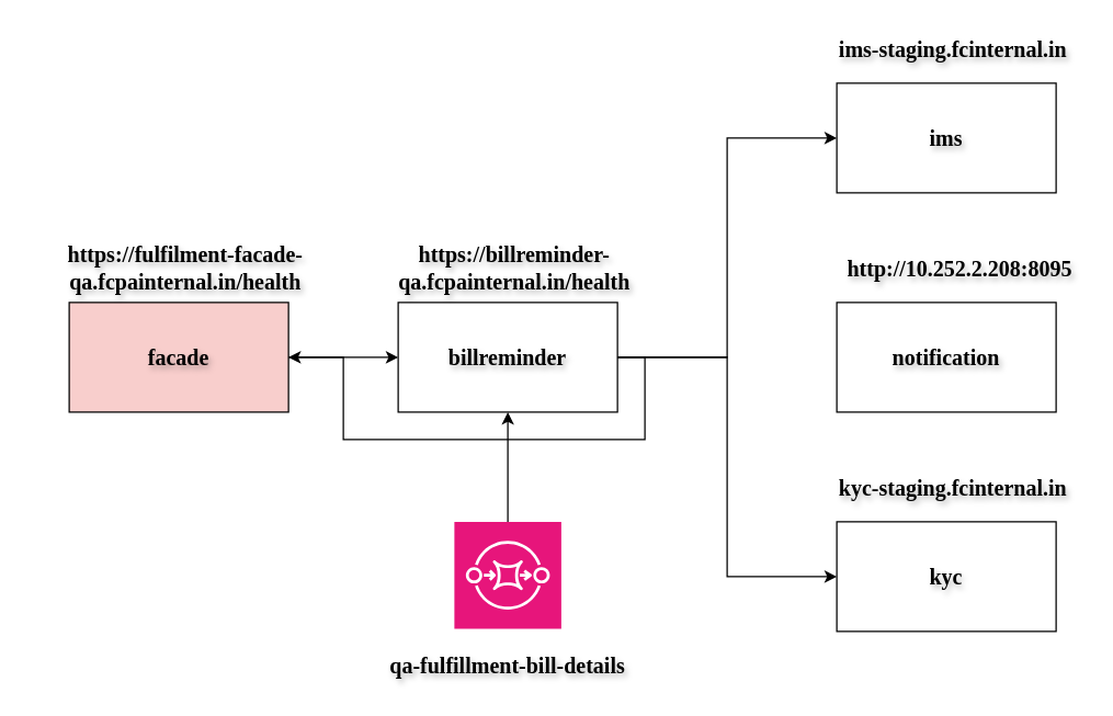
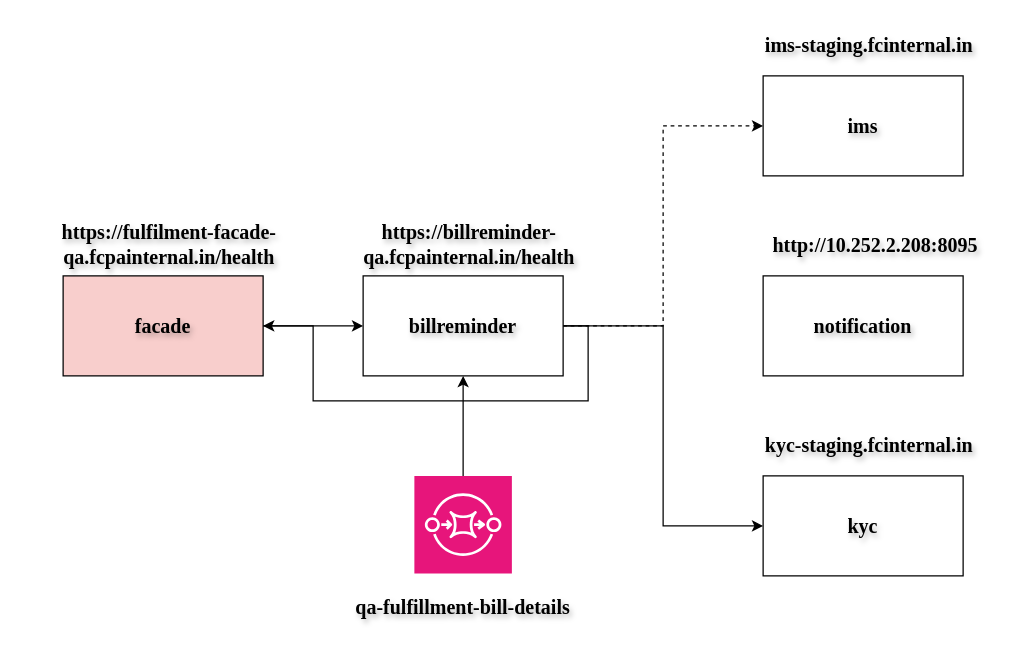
  <mxCell id="0" />
  <mxCell id="1" parent="0" />
  <mxCell id="2" style="edgeStyle=orthogonalEdgeStyle;rounded=0;orthogonalLoop=1;jettySize=auto;html=1;exitX=1;exitY=0.5;exitDx=0;exitDy=0;fontStyle=1;fontSize=16;movable=1;resizable=1;rotatable=1;deletable=1;editable=1;locked=0;connectable=1;labelBackgroundColor=none;fontColor=default;fontFamily=Times New Roman;textShadow=1;labelBorderColor=none;" edge="1" parent="1" source="3"><mxGeometry relative="1" as="geometry"><mxPoint x="290" y="260" as="targetPoint" /></mxGeometry></mxCell>
  <mxCell id="3" value="facade" style="rounded=0;whiteSpace=wrap;html=1;fontStyle=1;fontSize=16;movable=1;resizable=1;rotatable=1;deletable=1;editable=1;locked=0;connectable=1;labelBackgroundColor=none;fontFamily=Times New Roman;textShadow=1;labelBorderColor=none;fillColor=#f8cecc;" vertex="1" parent="1"><mxGeometry x="50" y="220" width="160" height="80" as="geometry" /></mxCell>
- <mxCell id="4" style="edgeStyle=orthogonalEdgeStyle;rounded=0;orthogonalLoop=1;jettySize=auto;html=1;entryX=0;entryY=0.5;entryDx=0;entryDy=0;fontStyle=1;fontSize=16;movable=1;resizable=1;rotatable=1;deletable=1;editable=1;locked=0;connectable=1;labelBackgroundColor=none;fontColor=default;fontFamily=Times New Roman;textShadow=1;labelBorderColor=none;" edge="1" parent="1" source="7" target="8"><mxGeometry relative="1" as="geometry"><Array as="points"><mxPoint x="530" y="260" /><mxPoint x="530" y="100" /></Array></mxGeometry></mxCell>
+ <mxCell id="4" style="edgeStyle=orthogonalEdgeStyle;rounded=0;orthogonalLoop=1;jettySize=auto;html=1;entryX=0;entryY=0.5;entryDx=0;entryDy=0;fontStyle=1;fontSize=16;movable=1;resizable=1;rotatable=1;deletable=1;editable=1;locked=0;connectable=1;labelBackgroundColor=none;fontColor=default;fontFamily=Times New Roman;textShadow=1;labelBorderColor=none;dashed=1;" edge="1" parent="1" source="7" target="8"><mxGeometry relative="1" as="geometry"><Array as="points"><mxPoint x="530" y="260" /><mxPoint x="530" y="100" /></Array></mxGeometry></mxCell>
  <mxCell id="5" style="edgeStyle=orthogonalEdgeStyle;rounded=0;orthogonalLoop=1;jettySize=auto;html=1;exitX=1;exitY=0.5;exitDx=0;exitDy=0;entryX=0;entryY=0.5;entryDx=0;entryDy=0;fontStyle=1;fontSize=16;movable=1;resizable=1;rotatable=1;deletable=1;editable=1;locked=0;connectable=1;labelBackgroundColor=none;fontColor=default;fontFamily=Times New Roman;textShadow=1;labelBorderColor=none;" edge="1" parent="1" source="7" target="9"><mxGeometry relative="1" as="geometry"><Array as="points"><mxPoint x="530" y="260" /><mxPoint x="530" y="420" /></Array></mxGeometry></mxCell>
  <mxCell id="6" style="edgeStyle=orthogonalEdgeStyle;rounded=0;orthogonalLoop=1;jettySize=auto;html=1;exitX=1;exitY=0.5;exitDx=0;exitDy=0;fontSize=16;textShadow=1;labelBackgroundColor=none;labelBorderColor=none;fontFamily=Times New Roman;" edge="1" parent="1" source="7" target="3"><mxGeometry relative="1" as="geometry" /></mxCell>
  <mxCell id="7" value="billreminder" style="rounded=0;whiteSpace=wrap;html=1;fontStyle=1;fontSize=16;movable=1;resizable=1;rotatable=1;deletable=1;editable=1;locked=0;connectable=1;labelBackgroundColor=none;fontFamily=Times New Roman;textShadow=1;labelBorderColor=none;" vertex="1" parent="1"><mxGeometry x="290" y="220" width="160" height="80" as="geometry" /></mxCell>
  <mxCell id="8" value="ims" style="rounded=0;whiteSpace=wrap;html=1;fontStyle=1;fontSize=16;movable=1;resizable=1;rotatable=1;deletable=1;editable=1;locked=0;connectable=1;labelBackgroundColor=none;fontFamily=Times New Roman;textShadow=1;labelBorderColor=none;" vertex="1" parent="1"><mxGeometry x="610" y="60" width="160" height="80" as="geometry" /></mxCell>
  <mxCell id="9" value="kyc" style="rounded=0;whiteSpace=wrap;html=1;fontStyle=1;fontSize=16;movable=1;resizable=1;rotatable=1;deletable=1;editable=1;locked=0;connectable=1;labelBackgroundColor=none;fontFamily=Times New Roman;textShadow=1;labelBorderColor=none;" vertex="1" parent="1"><mxGeometry x="610" y="380" width="160" height="80" as="geometry" /></mxCell>
  <mxCell id="10" value="&lt;font&gt;https://fulfilment-facade-qa.fcpainternal.in/health&lt;/font&gt;" style="text;html=1;align=center;verticalAlign=middle;whiteSpace=wrap;rounded=0;fontStyle=1;fontSize=16;movable=1;resizable=1;rotatable=1;deletable=1;editable=1;locked=0;connectable=1;labelBackgroundColor=none;fontFamily=Times New Roman;textShadow=1;labelBorderColor=none;" vertex="1" parent="1"><mxGeometry x="20" y="180" width="230" height="30" as="geometry" /></mxCell>
  <mxCell id="11" value="https://billreminder-qa.fcpainternal.in/health" style="text;html=1;align=center;verticalAlign=middle;whiteSpace=wrap;rounded=0;fontStyle=1;fontSize=16;movable=1;resizable=1;rotatable=1;deletable=1;editable=1;locked=0;connectable=1;labelBackgroundColor=none;fontFamily=Times New Roman;textShadow=1;labelBorderColor=none;" vertex="1" parent="1"><mxGeometry x="260" y="165" width="230" height="60" as="geometry" /></mxCell>
  <mxCell id="12" value="ims-staging.fcinternal.in" style="text;html=1;align=center;verticalAlign=middle;whiteSpace=wrap;rounded=0;fontStyle=1;fontSize=16;movable=1;resizable=1;rotatable=1;deletable=1;editable=1;locked=0;connectable=1;labelBackgroundColor=none;fontFamily=Times New Roman;textShadow=1;labelBorderColor=none;" vertex="1" parent="1"><mxGeometry x="610" y="20" width="170" height="30" as="geometry" /></mxCell>
  <mxCell id="13" value="kyc-staging.fcinternal.in" style="text;html=1;align=center;verticalAlign=middle;whiteSpace=wrap;rounded=0;fontStyle=1;fontSize=16;movable=1;resizable=1;rotatable=1;deletable=1;editable=1;locked=0;connectable=1;labelBackgroundColor=none;fontFamily=Times New Roman;textShadow=1;labelBorderColor=none;" vertex="1" parent="1"><mxGeometry x="610" y="340" width="170" height="30" as="geometry" /></mxCell>
  <mxCell id="14" value="notification" style="rounded=0;whiteSpace=wrap;html=1;fontStyle=1;fontSize=16;movable=1;resizable=1;rotatable=1;deletable=1;editable=1;locked=0;connectable=1;labelBackgroundColor=none;fontFamily=Times New Roman;textShadow=1;labelBorderColor=none;" vertex="1" parent="1"><mxGeometry x="610" y="220" width="160" height="80" as="geometry" /></mxCell>
  <mxCell id="15" value="" style="edgeStyle=orthogonalEdgeStyle;rounded=0;orthogonalLoop=1;jettySize=auto;html=1;fontSize=16;textShadow=1;labelBackgroundColor=none;labelBorderColor=none;fontFamily=Times New Roman;" edge="1" parent="1" source="16" target="7"><mxGeometry relative="1" as="geometry" /></mxCell>
  <mxCell id="16" value="" style="sketch=0;points=[[0,0,0],[0.25,0,0],[0.5,0,0],[0.75,0,0],[1,0,0],[0,1,0],[0.25,1,0],[0.5,1,0],[0.75,1,0],[1,1,0],[0,0.25,0],[0,0.5,0],[0,0.75,0],[1,0.25,0],[1,0.5,0],[1,0.75,0]];outlineConnect=0;fontColor=#232F3E;fillColor=#E7157B;strokeColor=#ffffff;dashed=0;verticalLabelPosition=bottom;verticalAlign=top;align=center;html=1;fontSize=16;fontStyle=0;aspect=fixed;shape=mxgraph.aws4.resourceIcon;resIcon=mxgraph.aws4.sqs;textShadow=1;whiteSpace=wrap;labelBackgroundColor=none;labelBorderColor=none;fontFamily=Times New Roman;" vertex="1" parent="1"><mxGeometry x="331" y="380" width="78" height="78" as="geometry" /></mxCell>
  <mxCell id="17" value="&lt;font&gt;&lt;b&gt;qa-fulfillment-bill-details&lt;/b&gt;&lt;/font&gt;" style="text;html=1;align=center;verticalAlign=middle;whiteSpace=wrap;rounded=0;fontSize=16;textShadow=1;labelBackgroundColor=none;labelBorderColor=none;fontFamily=Times New Roman;" vertex="1" parent="1"><mxGeometry x="270" y="470" width="200" height="30" as="geometry" /></mxCell>
  <mxCell id="18" value="&lt;b&gt;&lt;font&gt;http://10.252.2.208:8095&lt;/font&gt;&lt;/b&gt;" style="text;html=1;align=center;verticalAlign=middle;whiteSpace=wrap;rounded=0;textShadow=1;fontSize=16;labelBackgroundColor=none;labelBorderColor=none;fontFamily=Times New Roman;" vertex="1" parent="1"><mxGeometry x="610" y="180" width="180" height="30" as="geometry" /></mxCell>
